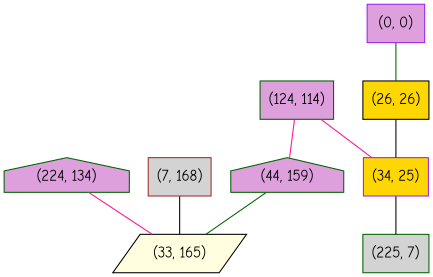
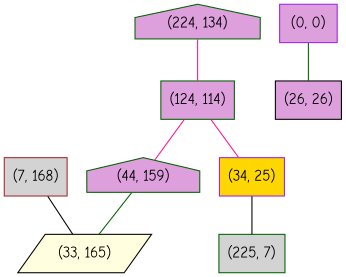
  graph {
    fontname="Comic Neue"
    node [color=darkgreen fillcolor=plum fontname="Comic Neue" shape=box style=filled]
    edge [color=deeppink fontname="Comic Neue" weight=1]
    "(44, 159)" [shape=house]
    "(124, 114)"
    "(34, 25)" [color=purple fillcolor=gold]
    n4 [color=black fillcolor=lightyellow label="(33, 165)" shape=parallelogram]
    "(225, 7)" [fillcolor=lightgrey]
    "(0, 0)" [color=purple]
-   "(26, 26)" [color=black fillcolor=gold]
+   "(26, 26)" [color=black]
    n8 [label="(224, 134)" shape=house]
    "(7, 168)" [color=brown fillcolor=lightgrey]
    "(44, 159)" -- n4 [color=darkgreen]
    "(124, 114)" -- "(44, 159)"
    "(124, 114)" -- "(34, 25)"
    "(34, 25)" -- "(225, 7)" [color=black]
    "(0, 0)" -- "(26, 26)" [color=darkgreen weight=4]
-   "(26, 26)" -- "(34, 25)" [color=black]
-   n8 -- n4
+   n8 -- "(124, 114)"
    "(7, 168)" -- n4 [color=black]
  }
